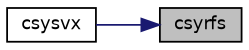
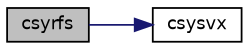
  digraph {
    rankdir=RL
    node [color=black fontname=Helvetica fontsize=10 shape=record style=filled]
    n1 [fillcolor=grey75 fontcolor=black height=0.2 label=csyrfs width=0.4]
    n2 [fillcolor=white height=0.2 label=csysvx width=0.4]
-   n1 -> n2 [color=midnightblue dir=back fontname=Helvetica fontsize=10 labelfontname=Helvetica labelfontsize=10 style=solid]
+   n2 -> n1 [color=midnightblue dir=back fontname=Helvetica fontsize=10 labelfontname=Helvetica labelfontsize=10 style=solid]
  }
